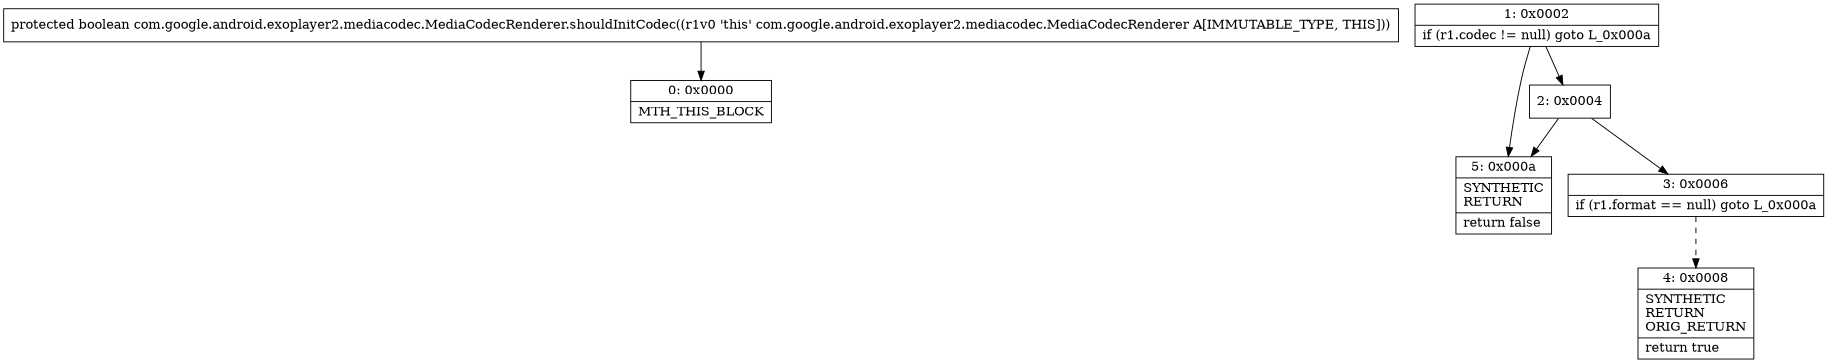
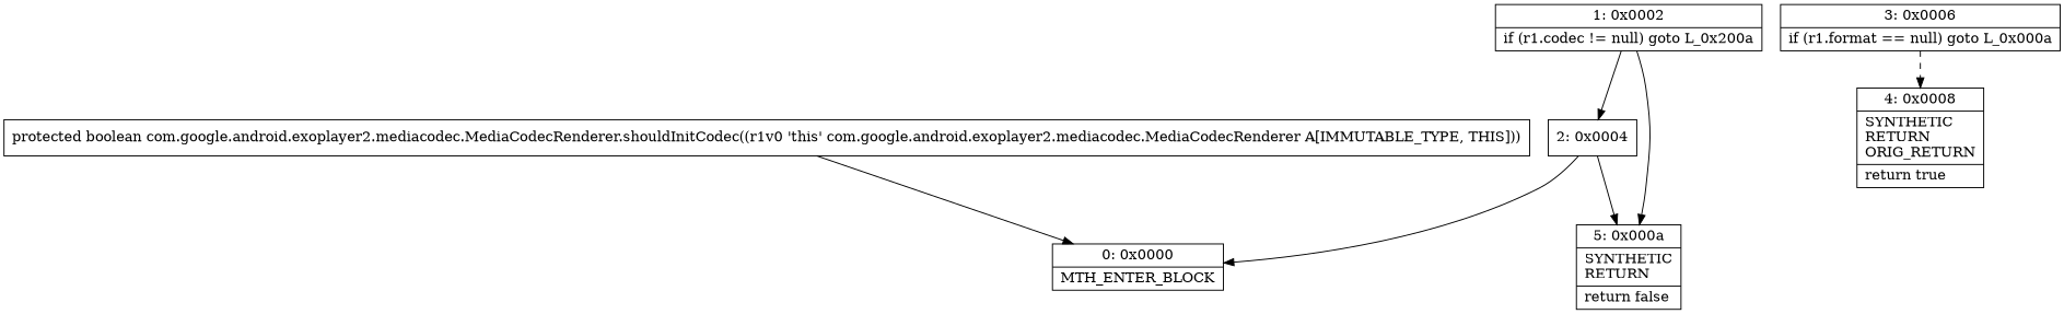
  digraph {
    node [shape=record]
-   n1 [label="{0\:\ 0x0000|MTH_THIS_BLOCK\l}"]
-   n2 [label="{1\:\ 0x0002|if (r1.codec != null) goto L_0x000a\l}"]
+   n1 [label="{0\:\ 0x0000|MTH_ENTER_BLOCK\l}"]
+   n2 [label="{1\:\ 0x0002|if (r1.codec != null) goto L_0x200a\l}"]
    n3 [label="{2\:\ 0x0004}"]
    n4 [label="{5\:\ 0x000a|SYNTHETIC\lRETURN\l|return false\l}"]
    n5 [label="{3\:\ 0x0006|if (r1.format == null) goto L_0x000a\l}"]
    n6 [label="{4\:\ 0x0008|SYNTHETIC\lRETURN\lORIG_RETURN\l|return true\l}"]
    n7 [label="{protected boolean com.google.android.exoplayer2.mediacodec.MediaCodecRenderer.shouldInitCodec((r1v0 'this' com.google.android.exoplayer2.mediacodec.MediaCodecRenderer A[IMMUTABLE_TYPE, THIS])) }"]
    n2 -> n3 [style=solid]
    n2 -> n4
    n3 -> n4
-   n3 -> n5
+   n3 -> n1
    n5 -> n6 [style=dashed]
    n7 -> n1
  }
